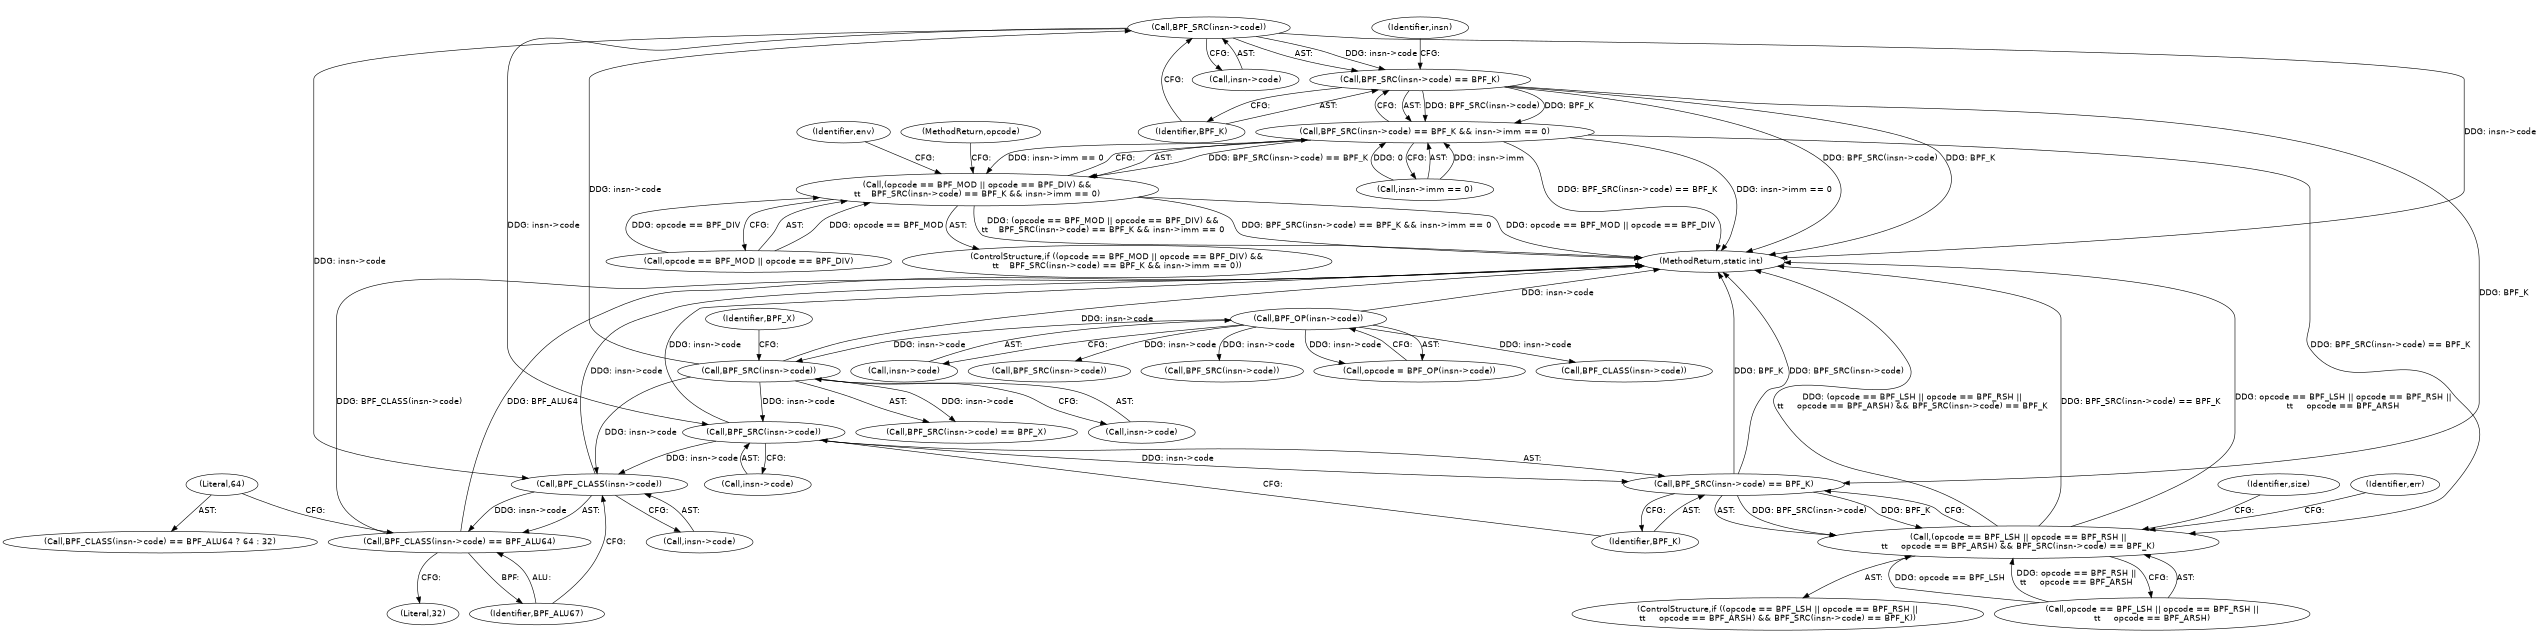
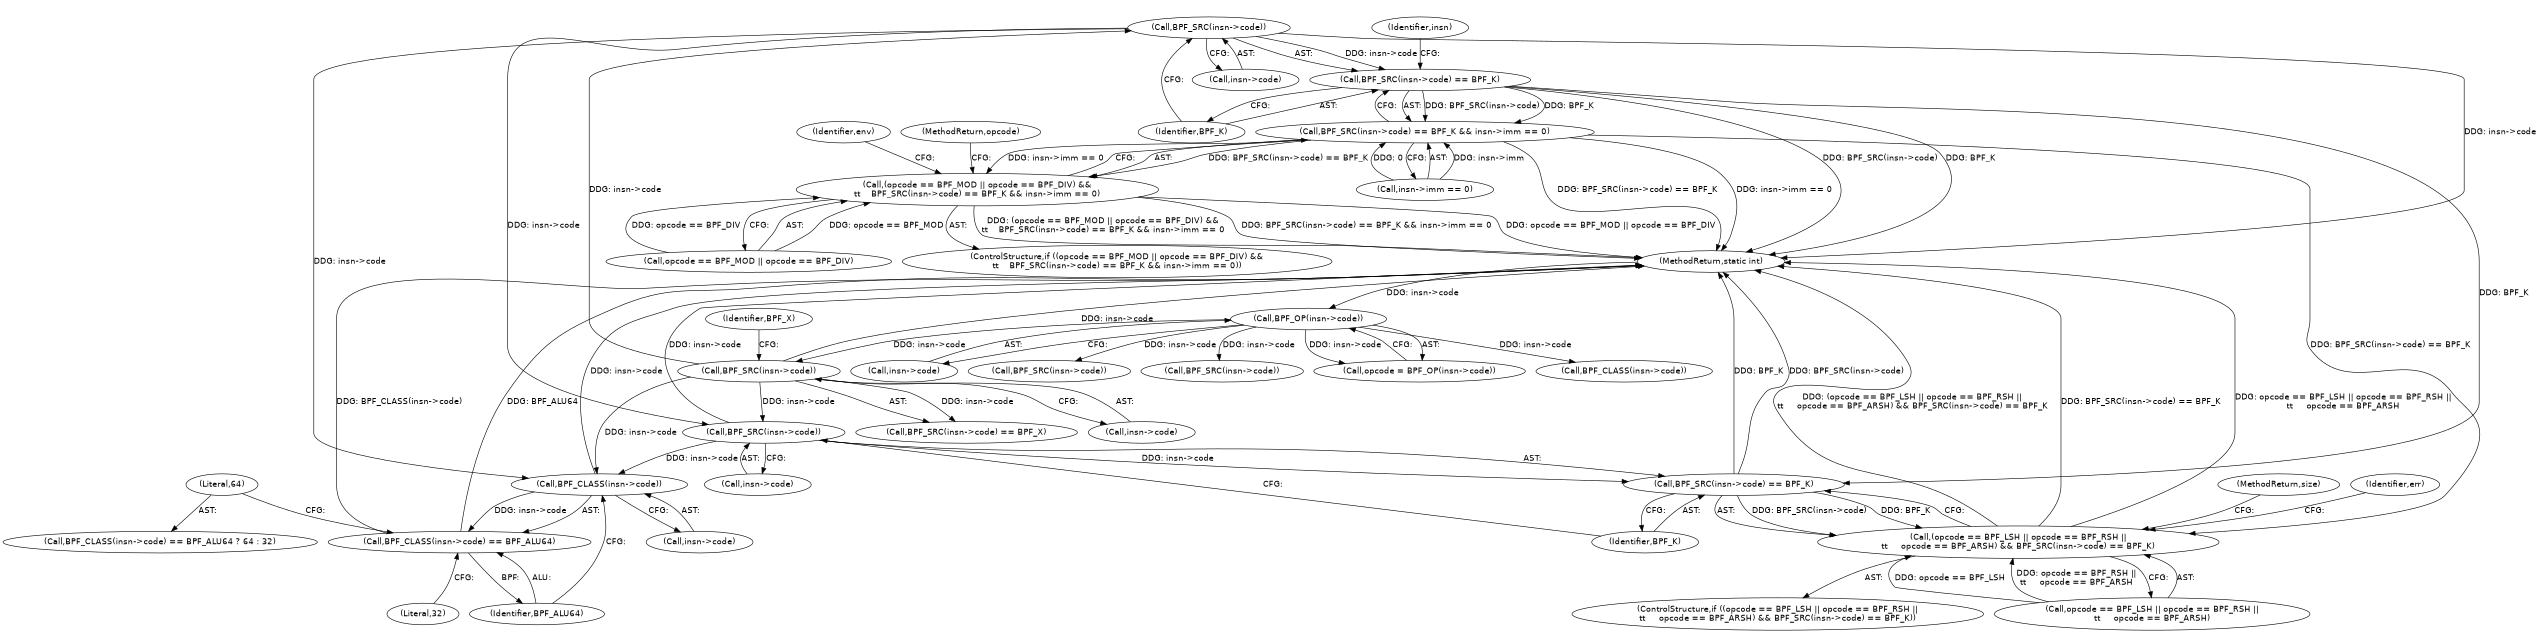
  digraph {
    fontname="DejaVu Sans"
    node [fontname="DejaVu Sans"]
    edge [fontname="DejaVu Sans"]
    n1 [label="(Call,BPF_SRC(insn->code))"]
    n2 [label="(Call,BPF_SRC(insn->code) == BPF_K)"]
    n3 [label="(Call,BPF_SRC(insn->code))"]
    n4 [label="(Call,BPF_CLASS(insn->code))"]
    n5 [label="(MethodReturn,static int)"]
    n6 [label="(Call,insn->code)"]
    n7 [label="(Call,BPF_SRC(insn->code) == BPF_K && insn->imm == 0)"]
    n8 [label="(Call,BPF_SRC(insn->code) == BPF_K)"]
    n9 [label="(Identifier,BPF_K)"]
    n10 [label="(Call,insn->code)"]
    n11 [label="(Call,BPF_CLASS(insn->code) == BPF_ALU64)"]
    n12 [label="(Call,insn->code)"]
    n13 [label="(Call,BPF_SRC(insn->code))"]
    n14 [label="(Call,BPF_SRC(insn->code) == BPF_X)"]
    n15 [label="(Call,insn->code)"]
    n16 [label="(Call,BPF_OP(insn->code))"]
    n17 [label="(Call,BPF_CLASS(insn->code))"]
    n18 [label="(Call,insn->code)"]
    n19 [label="(Call,BPF_SRC(insn->code))"]
    n20 [label="(Call,BPF_SRC(insn->code))"]
    n21 [label="(Call,opcode = BPF_OP(insn->code))"]
    n22 [label="(Call,(opcode == BPF_MOD || opcode == BPF_DIV) &&\n\t\t    BPF_SRC(insn->code) == BPF_K && insn->imm == 0)"]
    n23 [label="(Call,(opcode == BPF_LSH || opcode == BPF_RSH ||\n\t\t     opcode == BPF_ARSH) && BPF_SRC(insn->code) == BPF_K)"]
    n24 [label="(Call,insn->imm == 0)"]
    n25 [label="(Identifier,BPF_K)"]
    n26 [label="(Call,opcode == BPF_MOD || opcode == BPF_DIV)"]
    n27 [label="(ControlStructure,if ((opcode == BPF_MOD || opcode == BPF_DIV) &&\n\t\t    BPF_SRC(insn->code) == BPF_K && insn->imm == 0))"]
    n28 [label="(Call,opcode == BPF_LSH || opcode == BPF_RSH ||\n\t\t     opcode == BPF_ARSH)"]
    n29 [label="(ControlStructure,if ((opcode == BPF_LSH || opcode == BPF_RSH ||\n\t\t     opcode == BPF_ARSH) && BPF_SRC(insn->code) == BPF_K))"]
-   n30 [label="(Identifier,BPF_ALU67)"]
+   n30 [label="(Identifier,BPF_ALU64)"]
    n31 [label="(Call,BPF_CLASS(insn->code) == BPF_ALU64 ? 64 : 32)"]
    n32 [label="(Literal,32)"]
    n33 [label="(MethodReturn,opcode)"]
    n34 [label="(Identifier,insn)"]
    n35 [label="(Identifier,BPF_X)"]
    n36 [label="(Literal,64)"]
-   n37 [label="(Identifier,size)"]
+   n37 [label="(MethodReturn,size)"]
    n38 [label="(Identifier,env)"]
    n39 [label="(Identifier,err)"]
    n1 -> n2 [label="AST: "]
    n1 -> n2 [label="DDG: insn->code"]
    n1 -> n3 [label="DDG: insn->code"]
    n1 -> n4 [label="DDG: insn->code"]
    n1 -> n5 [label="DDG: insn->code"]
    n1 -> n6 [label="CFG: "]
    n2 -> n5 [label="DDG: BPF_SRC(insn->code)"]
    n2 -> n5 [label="DDG: BPF_K"]
    n2 -> n7 [label="AST: "]
    n2 -> n7 [label="DDG: BPF_SRC(insn->code)"]
    n2 -> n7 [label="DDG: BPF_K"]
    n2 -> n8 [label="DDG: BPF_K"]
    n2 -> n9 [label="CFG: "]
    n3 -> n4 [label="DDG: insn->code"]
    n3 -> n5 [label="DDG: insn->code"]
    n3 -> n8 [label="AST: "]
    n3 -> n8 [label="DDG: insn->code"]
    n3 -> n10 [label="CFG: "]
    n4 -> n5 [label="DDG: insn->code"]
    n4 -> n11 [label="AST: "]
    n4 -> n11 [label="DDG: insn->code"]
    n4 -> n12 [label="CFG: "]
    n6 -> n1 [label="AST: "]
    n7 -> n2 [label="CFG: "]
    n7 -> n5 [label="DDG: insn->imm == 0"]
    n7 -> n5 [label="DDG: BPF_SRC(insn->code) == BPF_K"]
    n7 -> n22 [label="AST: "]
    n7 -> n22 [label="DDG: BPF_SRC(insn->code) == BPF_K"]
    n7 -> n22 [label="DDG: insn->imm == 0"]
    n7 -> n23 [label="DDG: BPF_SRC(insn->code) == BPF_K"]
    n7 -> n24 [label="CFG: "]
    n8 -> n5 [label="DDG: BPF_K"]
    n8 -> n5 [label="DDG: BPF_SRC(insn->code)"]
    n8 -> n23 [label="AST: "]
    n8 -> n23 [label="DDG: BPF_SRC(insn->code)"]
    n8 -> n23 [label="DDG: BPF_K"]
    n8 -> n25 [label="CFG: "]
    n9 -> n1 [label="CFG: "]
    n9 -> n2 [label="AST: "]
    n10 -> n3 [label="AST: "]
    n11 -> n5 [label="DDG: BPF_ALU64"]
    n11 -> n5 [label="DDG: BPF_CLASS(insn->code)"]
    n11 -> n30 [label="BPF: "]
    n12 -> n4 [label="AST: "]
    n13 -> n1 [label="DDG: insn->code"]
    n13 -> n3 [label="DDG: insn->code"]
    n13 -> n4 [label="DDG: insn->code"]
    n13 -> n5 [label="DDG: insn->code"]
    n13 -> n14 [label="AST: "]
    n13 -> n14 [label="DDG: insn->code"]
    n13 -> n15 [label="CFG: "]
    n15 -> n13 [label="AST: "]
-   n16 -> n5 [label="DDG: insn->code"]
+   n5 -> n16 [label="DDG: insn->code"]
    n16 -> n13 [label="DDG: insn->code"]
    n16 -> n17 [label="DDG: insn->code"]
    n16 -> n18 [label="CFG: "]
    n16 -> n19 [label="DDG: insn->code"]
    n16 -> n20 [label="DDG: insn->code"]
    n16 -> n21 [label="AST: "]
    n16 -> n21 [label="DDG: insn->code"]
    n18 -> n16 [label="AST: "]
    n21 -> n16 [label="CFG: "]
    n22 -> n5 [label="DDG: BPF_SRC(insn->code) == BPF_K && insn->imm == 0"]
    n22 -> n5 [label="DDG: opcode == BPF_MOD || opcode == BPF_DIV"]
    n22 -> n5 [label="DDG: (opcode == BPF_MOD || opcode == BPF_DIV) &&\n\t\t    BPF_SRC(insn->code) == BPF_K && insn->imm == 0"]
    n22 -> n7 [label="CFG: "]
    n22 -> n26 [label="CFG: "]
    n22 -> n27 [label="AST: "]
    n23 -> n5 [label="DDG: (opcode == BPF_LSH || opcode == BPF_RSH ||\n\t\t     opcode == BPF_ARSH) && BPF_SRC(insn->code) == BPF_K"]
    n23 -> n5 [label="DDG: BPF_SRC(insn->code) == BPF_K"]
    n23 -> n5 [label="DDG: opcode == BPF_LSH || opcode == BPF_RSH ||\n\t\t     opcode == BPF_ARSH"]
    n23 -> n8 [label="CFG: "]
    n23 -> n28 [label="CFG: "]
    n23 -> n29 [label="AST: "]
    n24 -> n7 [label="AST: "]
    n24 -> n7 [label="DDG: insn->imm"]
    n24 -> n7 [label="DDG: 0"]
    n25 -> n3 [label="CFG: "]
    n25 -> n8 [label="AST: "]
    n26 -> n22 [label="AST: "]
    n26 -> n22 [label="DDG: opcode == BPF_MOD"]
    n26 -> n22 [label="DDG: opcode == BPF_DIV"]
    n28 -> n23 [label="AST: "]
    n28 -> n23 [label="DDG: opcode == BPF_LSH"]
    n28 -> n23 [label="DDG: opcode == BPF_RSH ||\n\t\t     opcode == BPF_ARSH"]
    n30 -> n4 [label="CFG: "]
    n30 -> n11 [label="ALU: "]
-   n11 -> n32 [label="CFG: "]
+   n32 -> n11 [label="CFG: "]
    n33 -> n22 [label="CFG: "]
    n34 -> n2 [label="CFG: "]
    n35 -> n13 [label="CFG: "]
    n36 -> n11 [label="CFG: "]
    n36 -> n31 [label="AST: "]
    n37 -> n23 [label="CFG: "]
    n38 -> n22 [label="CFG: "]
    n39 -> n23 [label="CFG: "]
  }
